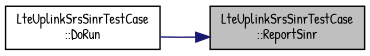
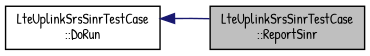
  digraph {
    rankdir=RL
    fontname="Patrick Hand"
    node [color=black fontname="Patrick Hand" fontsize=10 shape=record style=filled]
    n1 [fillcolor=grey75 fontcolor=black height=0.2 label="LteUplinkSrsSinrTestCase\l::ReportSinr" width=0.4]
    n2 [fillcolor=white height=0.2 label="LteUplinkSrsSinrTestCase\l::DoRun" width=0.4]
-   n1 -> n2 [color=midnightblue dir=back fontname="Patrick Hand" fontsize=10 labelfontname=Helvetica labelfontsize=10 style=solid]
+   n2 -> n1 [color=midnightblue dir=back fontname="Patrick Hand" fontsize=10 labelfontname=Helvetica labelfontsize=10 style=solid]
  }
